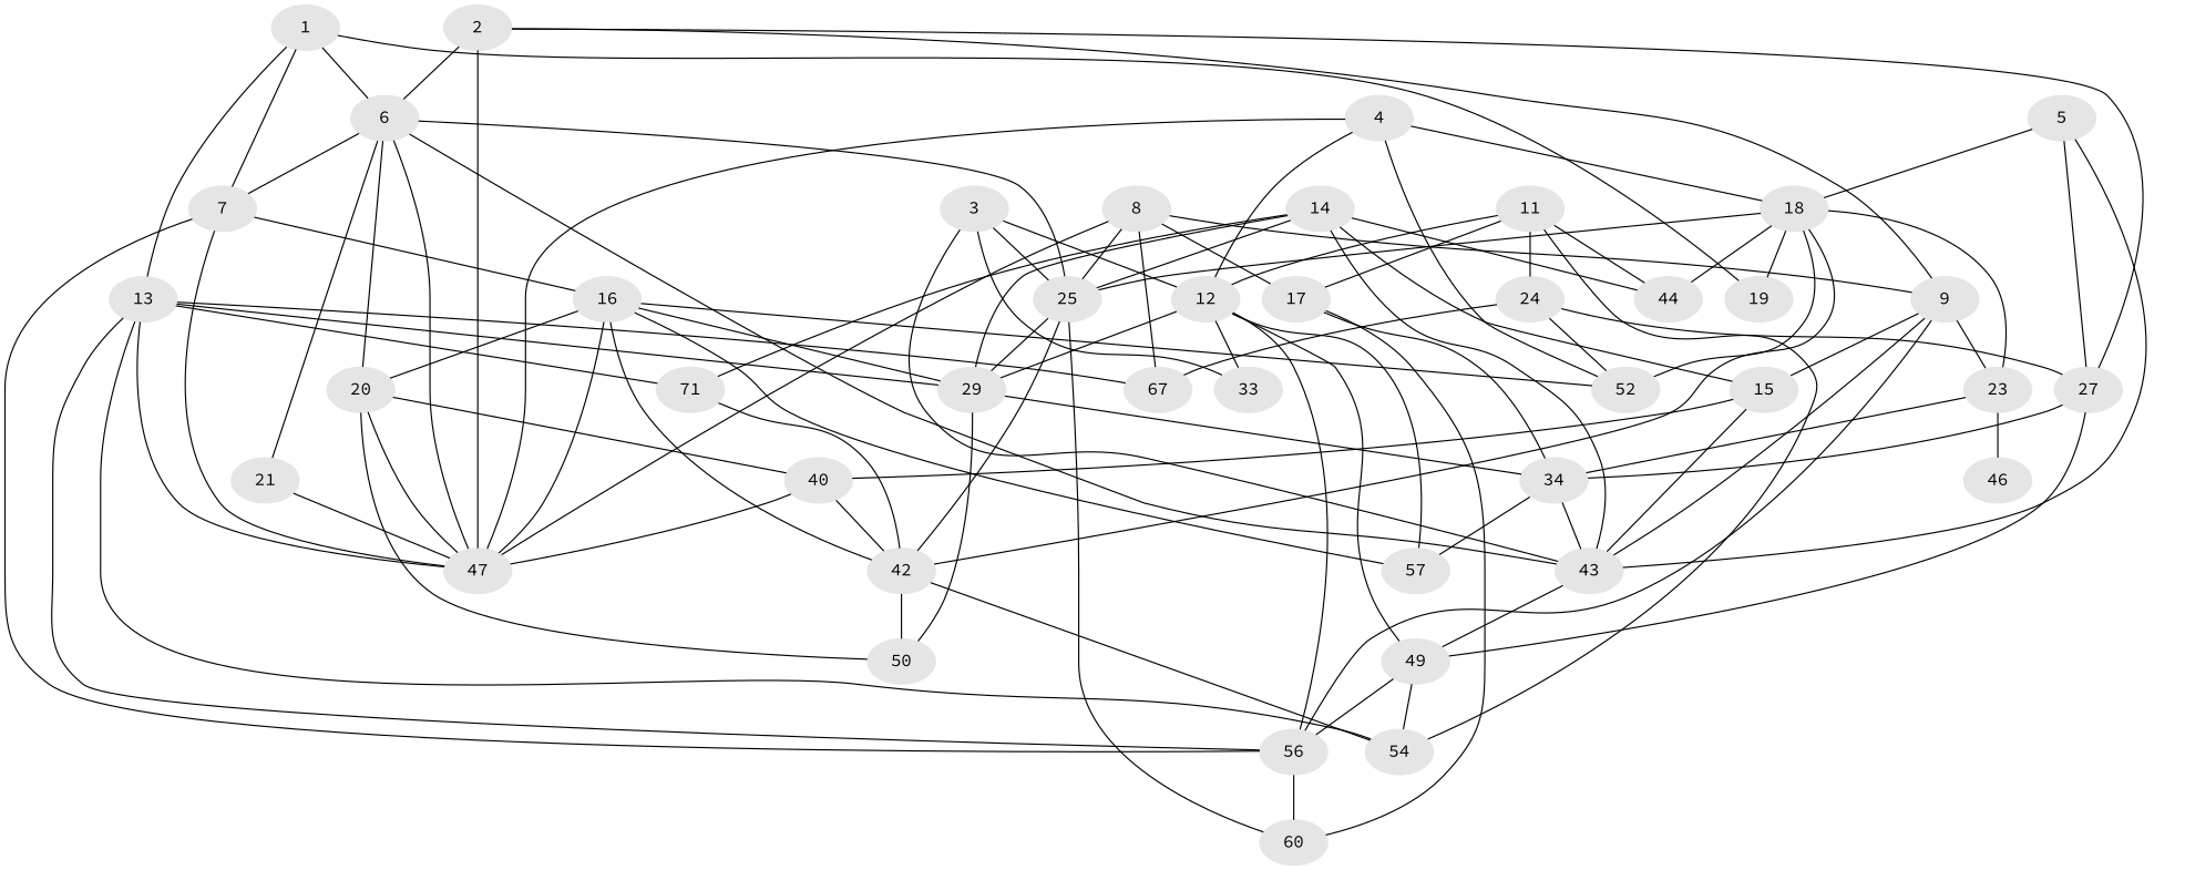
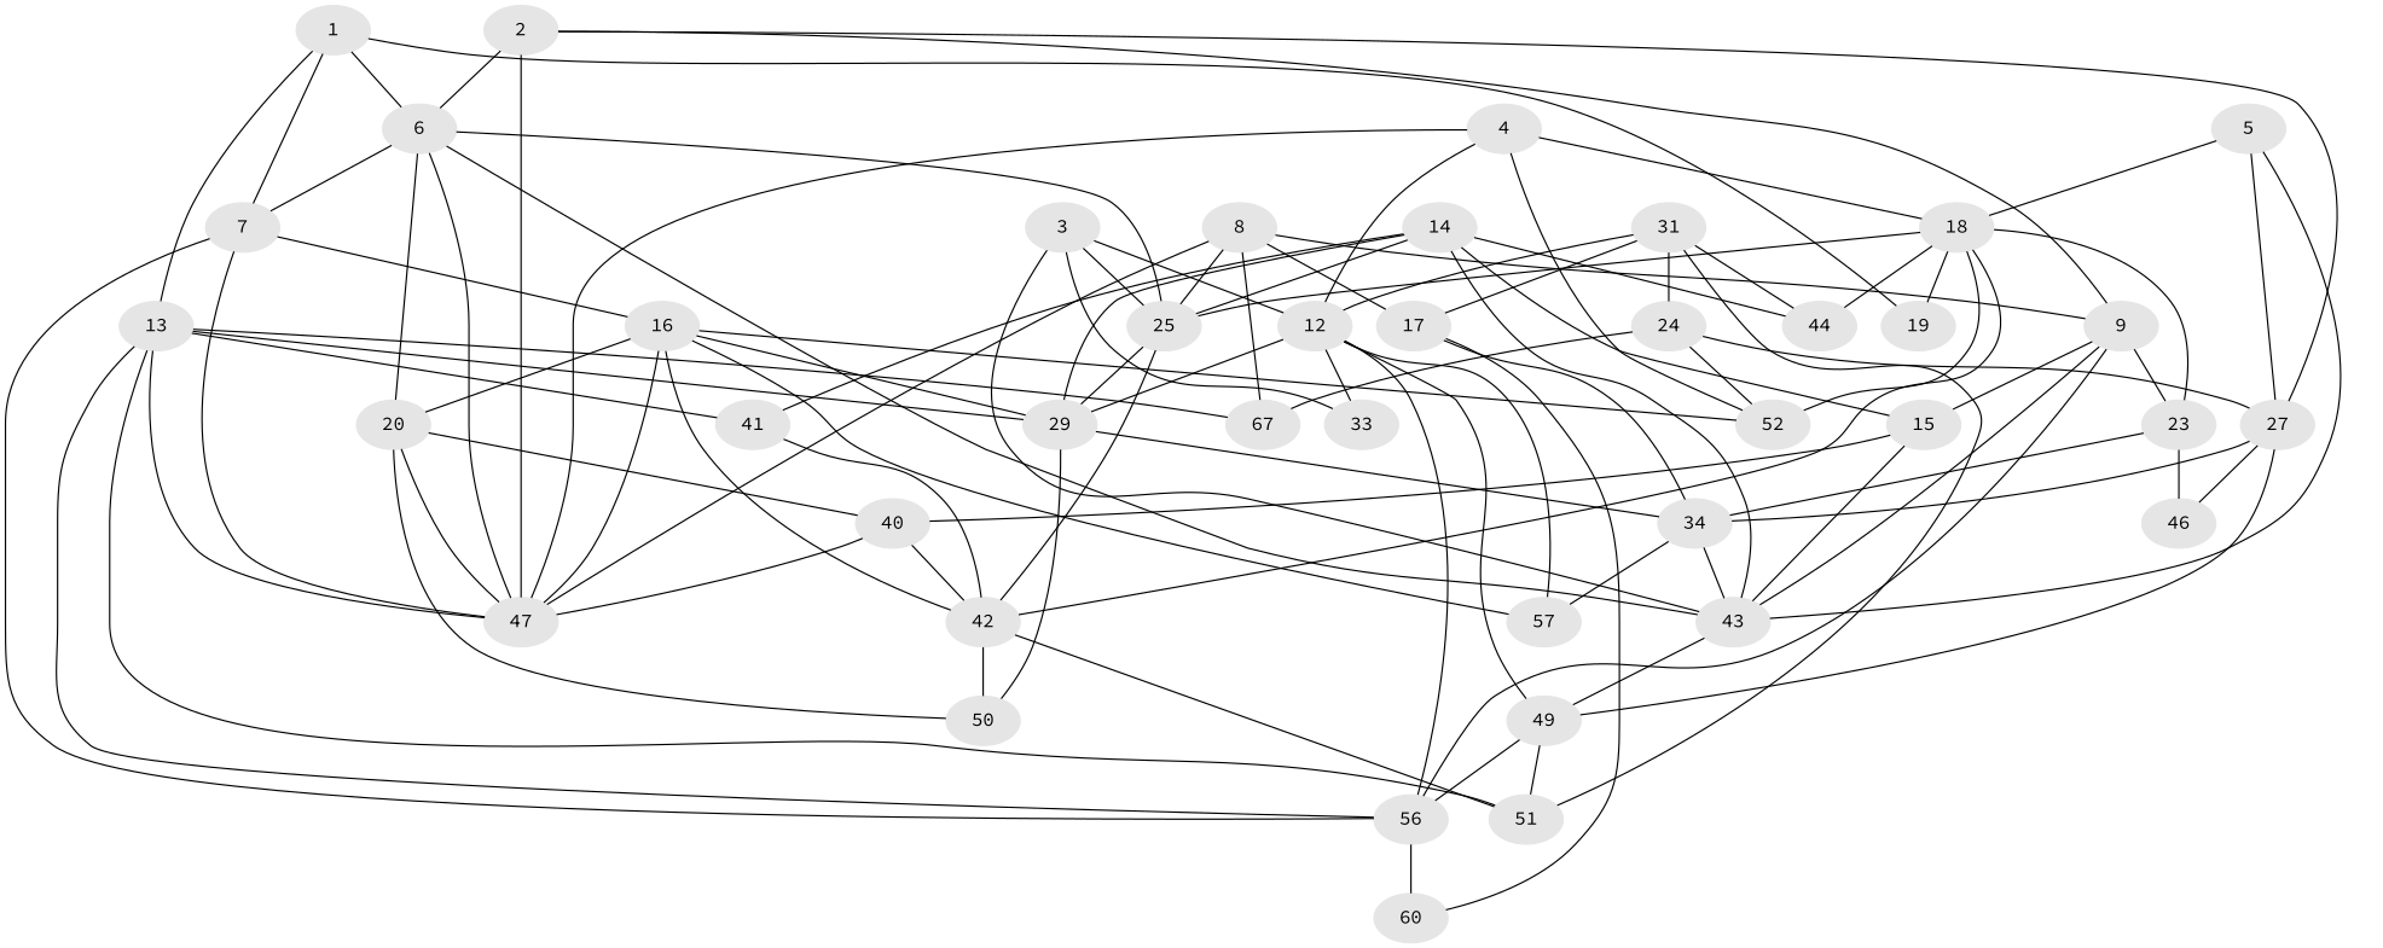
  graph {
    fontname="Source Code Pro"
    node [color=gray90 fontname="Source Code Pro" style=filled]
    edge [fontname="Source Code Pro"]
    6 [super="+22"]
    7 [super="+58"]
    47 [super="+66"]
    25 [super="+39"]
    43 [super="+45"]
    20 [super="+35"]
-   21
    1
    13 [super="+30"]
    19
    16 [super="+37"]
    56 [super="+59"]
    67
    29 [super="+32"]
-   41 [label=71]
-   54 [super="+63"]
+   41
+   54 [super="+63" label=51]
    2 [super="+62"]
    9 [super="+28"]
    27 [super="+55"]
    15
    23 [super="+36"]
    49
    34 [super="+48"]
    46
    12 [super="+31"]
    33
    57
    3
    42 [super="+51"]
    60
    4
    18 [super="+26"]
    52 [super="+64"]
    44
    5
    40 [super="+65"]
    50 [super="+61"]
    8 [super="+38"]
    17
    n40 [label=14 super="+14"]
-   11 [super="+53"]
+   11 [super="+53" label=31]
    24
    6 -- 7
    6 -- 47
    6 -- 25
    6 -- 43
    6 -- 20
-   6 -- 21
    7 -- 47
    7 -- 16
    7 -- 56
    25 -- 29
    25 -- 42
-   25 -- 60
    43 -- 49
    20 -- 47
    20 -- 40
    20 -- 50
-   21 -- 47
    1 -- 6
    1 -- 7
    1 -- 13
    1 -- 19
    13 -- 47
    13 -- 56
    13 -- 67
    13 -- 29
    13 -- 41
    13 -- 54
    16 -- 47 [weight=2]
    16 -- 20
    16 -- 29
    16 -- 57
    16 -- 42
    16 -- 52
    56 -- 60
    29 -- 34
    29 -- 50
    41 -- 42
    2 -- 6
    2 -- 47 [weight=2]
    2 -- 9
    2 -- 27
    9 -- 43
    9 -- 56
    9 -- 15
    9 -- 23
    27 -- 49
    27 -- 34
+   27 -- 46
    15 -- 43
    15 -- 40
    23 -- 34
    23 -- 46
    49 -- 56
    49 -- 54
    34 -- 43
    34 -- 57
    12 -- 56
    12 -- 29
    12 -- 49
    12 -- 33
    12 -- 57
    3 -- 25
    3 -- 43
    3 -- 12
    3 -- 33
    42 -- 54
    42 -- 50
    4 -- 47
    4 -- 12
    4 -- 18
    4 -- 52
    18 -- 25
    18 -- 19
    18 -- 23
    18 -- 42
    18 -- 52
    18 -- 44
    5 -- 43
    5 -- 27
    5 -- 18
    40 -- 47
    40 -- 42
    8 -- 47
    8 -- 25
    8 -- 67
    8 -- 9
    8 -- 17
    17 -- 34
    17 -- 60
    n40 -- 25
    n40 -- 43
    n40 -- 29
    n40 -- 41
    n40 -- 15
    n40 -- 44
    11 -- 54
    11 -- 12
    11 -- 44
    11 -- 17
    11 -- 24
    24 -- 67
    24 -- 27
    24 -- 52
  }
